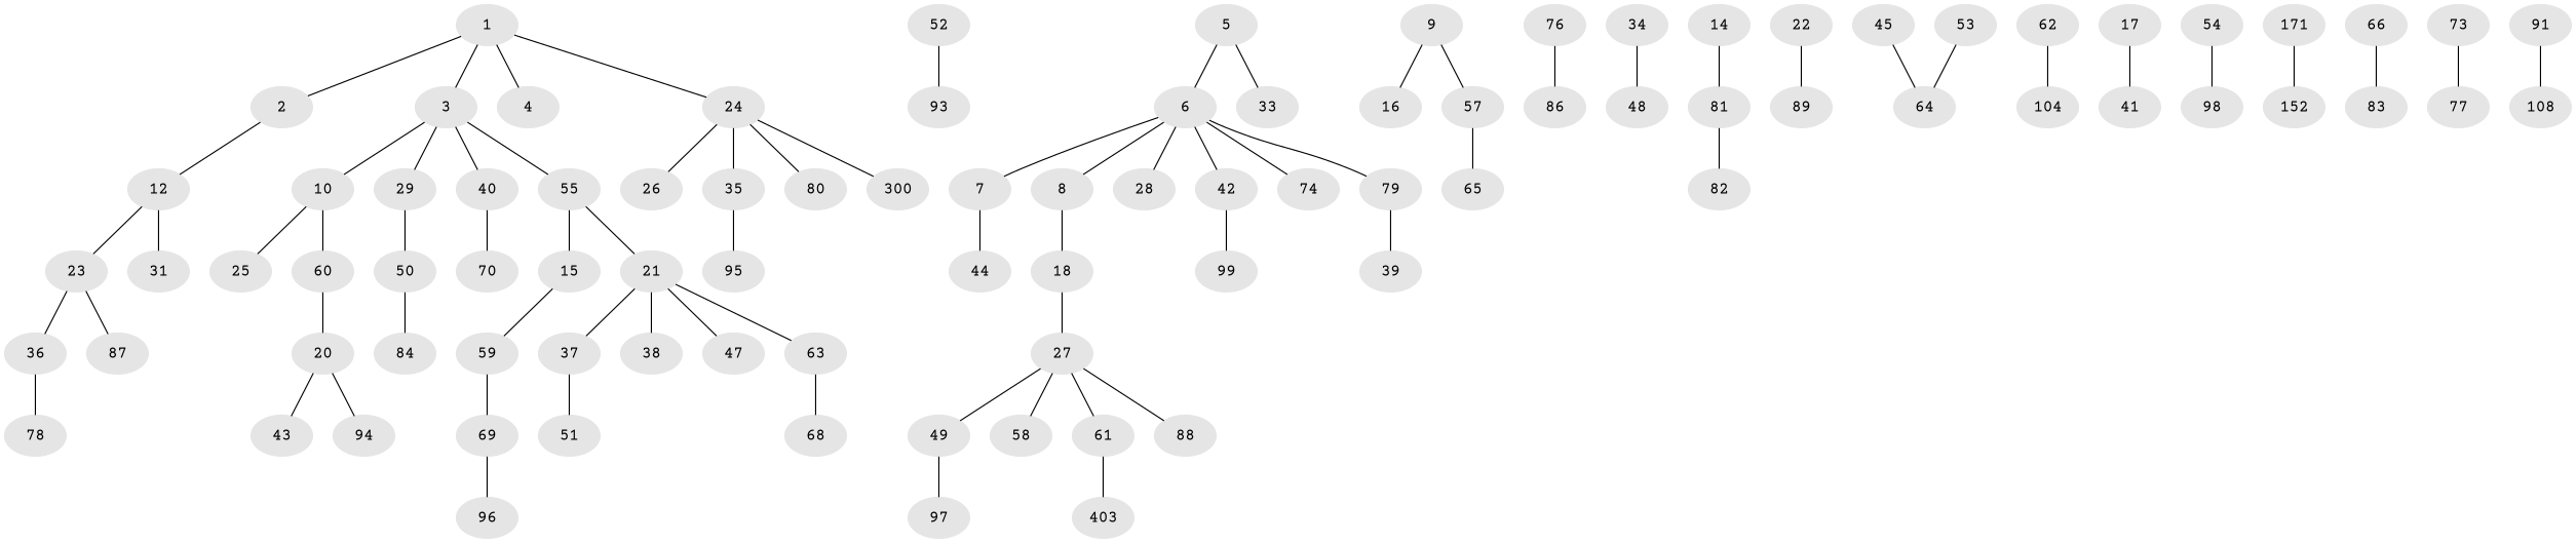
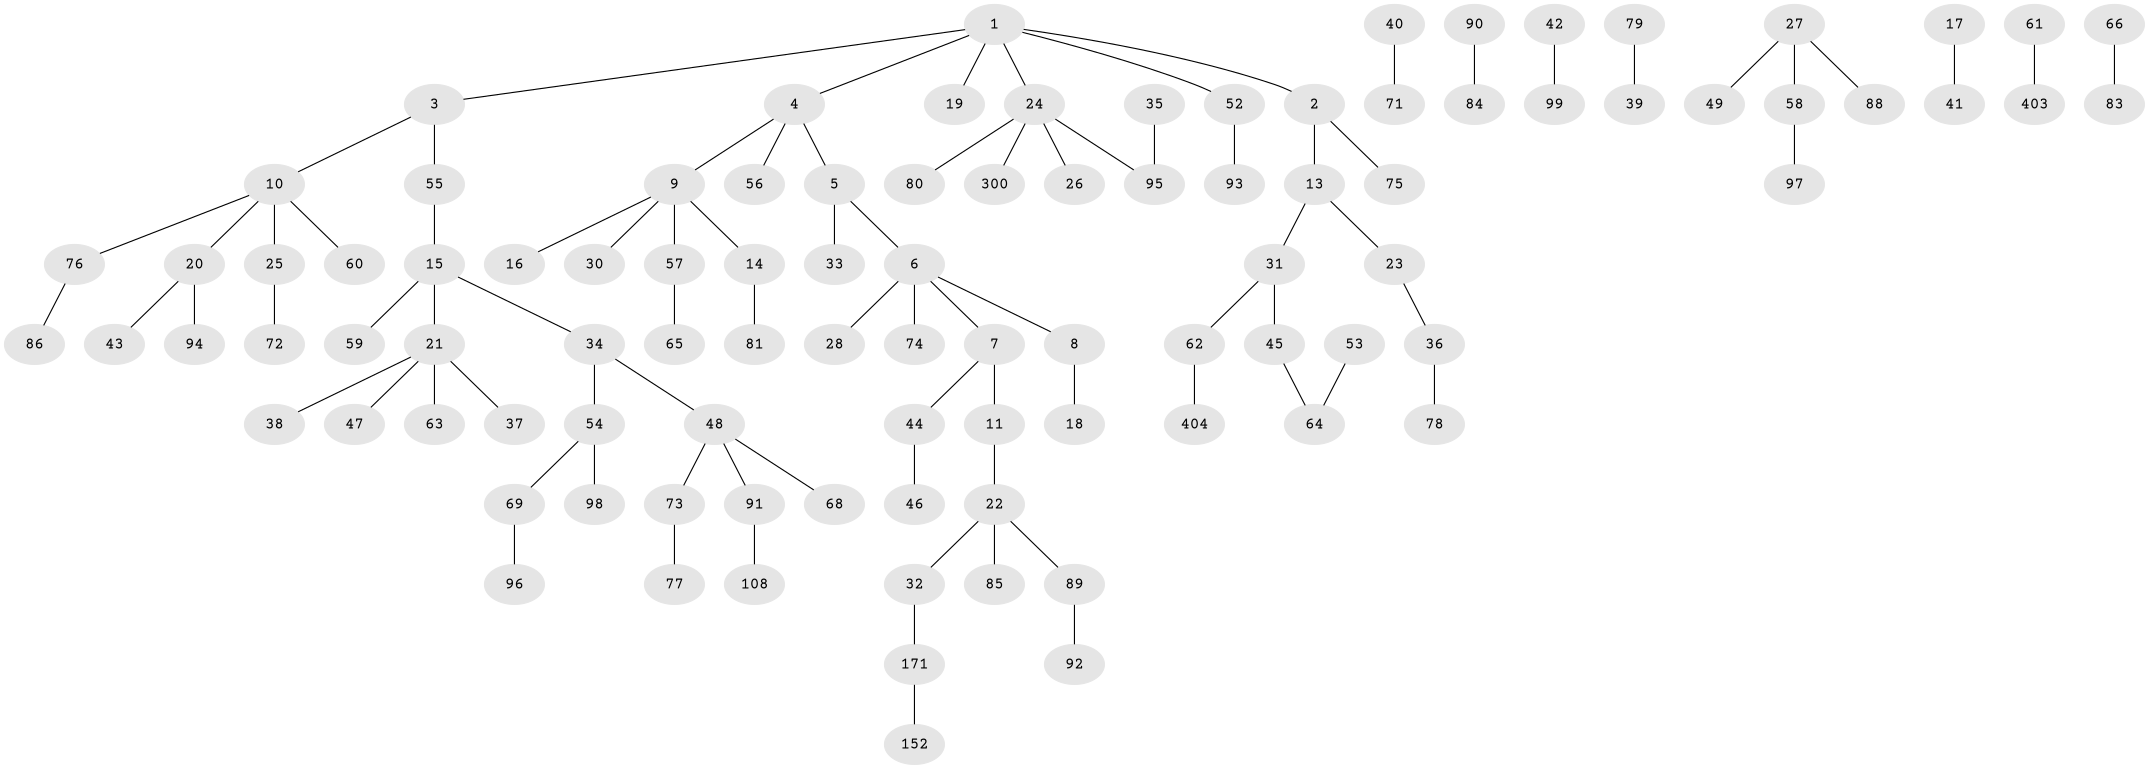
  graph {
    fontname="Courier Prime"
    node [color=gray90 fontname="Courier Prime" style=filled]
    edge [fontname="Courier Prime"]
    1
    2
    3
    4
+   19
    24
    52
-   12
+   12 [label=13]
+   75
    10
-   29
    40
    55
    5
    9
+   56
    26
    35
    80
    n20 [label=300]
    93
    23
    31
    20
    25
    60
    76
    15
    21
    34
    59
-   50
-   71 [label=70]
+   50 [label=90]
+   71
    6
    33
    14
    16
+   30
    57
    7
    8
    28
    42
    74
    79
+   11
    44
    18
    99
    39
    22
+   46
    27
    81
    65
    43
    94
+   72
    86
+   32
+   85
    89
    36
-   87
    45
    62
    17
    41
-   82
    37
    38
    47
    63
    48
    54
    49
    58
    61
    88
-   51
    n81 [label=171]
+   92
    78
    95
    97
    n86 [label=403]
    84
    64
-   104
+   104 [label=404]
    66
    83
    n92 [label=152]
    68
    73
    91
    69
    98
    53
    77
    n100 [label=108]
    96
    1 -- 2
    1 -- 3
    1 -- 4
+   1 -- 19
    1 -- 24
+   1 -- 52
    2 -- 12
+   2 -- 75
    3 -- 10
-   3 -- 29
-   3 -- 40
    3 -- 55
+   4 -- 5
+   4 -- 9
+   4 -- 56
    24 -- 26
-   24 -- 35
+   24 -- 95
    24 -- 80
    24 -- n20
    52 -- 93
    12 -- 23
    12 -- 31
-   60 -- 20
+   10 -- 20
    10 -- 25
    10 -- 60
-   29 -- 50
+   10 -- 76
    40 -- 71
    55 -- 15
    5 -- 6
    5 -- 33
+   9 -- 14
    9 -- 16
+   9 -- 30
    9 -- 57
    35 -- 95
    23 -- 36
-   23 -- 87
+   31 -- 45
+   31 -- 62
    20 -- 43
    20 -- 94
+   25 -- 72
    76 -- 86
-   55 -- 21
+   15 -- 21
+   15 -- 34
    15 -- 59
    21 -- 37
    21 -- 38
    21 -- 47
    21 -- 63
    34 -- 48
+   34 -- 54
    50 -- 84
    6 -- 7
    6 -- 8
    6 -- 28
-   6 -- 42
    6 -- 74
-   6 -- 79
    14 -- 81
    57 -- 65
+   7 -- 11
    7 -- 44
    8 -- 18
    42 -- 99
    79 -- 39
-   18 -- 27
+   11 -- 22
+   44 -- 46
+   22 -- 32
+   22 -- 85
    22 -- 89
    27 -- 49
    27 -- 58
-   27 -- 61
    27 -- 88
-   81 -- 82
+   32 -- n81
+   89 -- 92
    36 -- 78
    45 -- 64
    62 -- 104
    17 -- 41
-   37 -- 51
-   63 -- 68
-   59 -- 69
+   48 -- 68
+   48 -- 73
+   48 -- 91
+   54 -- 69
    54 -- 98
-   49 -- 97
+   58 -- 97
    61 -- n86
    n81 -- n92
    66 -- 83
    73 -- 77
    91 -- n100
    69 -- 96
    53 -- 64
  }
